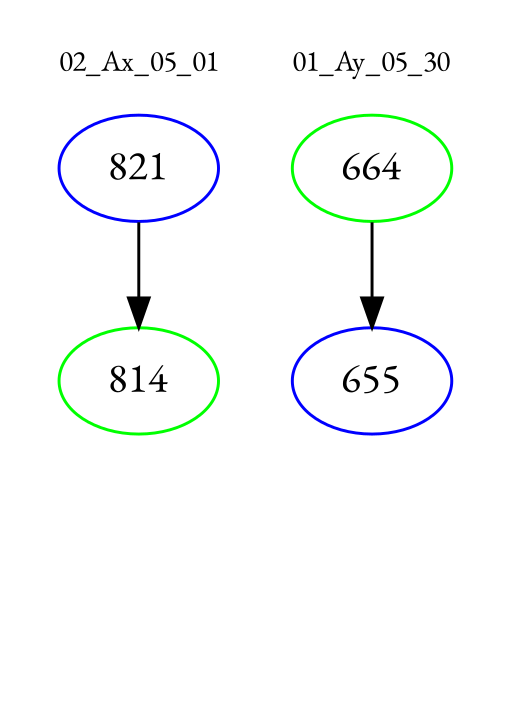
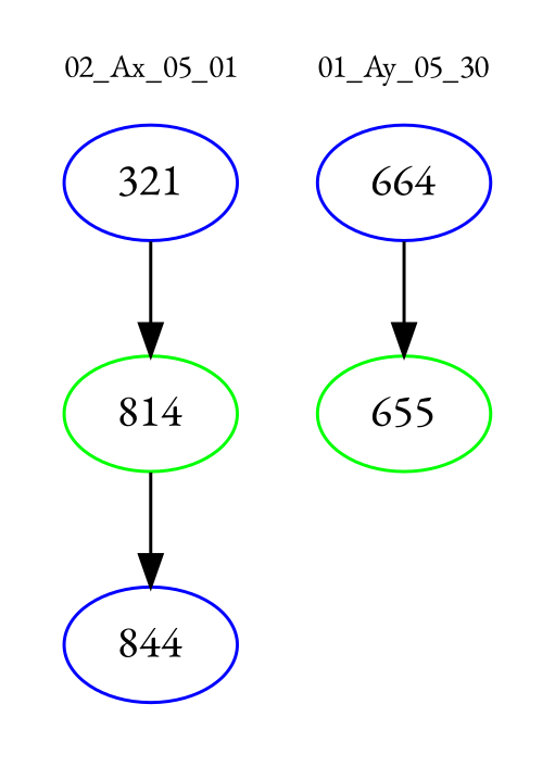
  digraph {
    fontname="EB Garamond"
    node [color=blue fontname="EB Garamond"]
    edge [color=black fontname="EB Garamond"]
-   n1 [label=821]
+   n1 [label=321]
    n2 [color=green label=814]
-   n4 [color=green label=664]
-   n5 [label=655]
+   n3 [label=844]
+   n4 [label=664]
+   n5 [color=green label=655]
    subgraph cluster_1 {
      color=white
      fontsize=10
      label="02_Ax_05_01"
      n1
      n2
+     n3
    }
    subgraph cluster_2 {
      color=white
      fontsize=10
      label="01_Ay_05_30"
      n4
      n5
    }
    n1 -> n2
+   n2 -> n3
    n4 -> n5
  }
